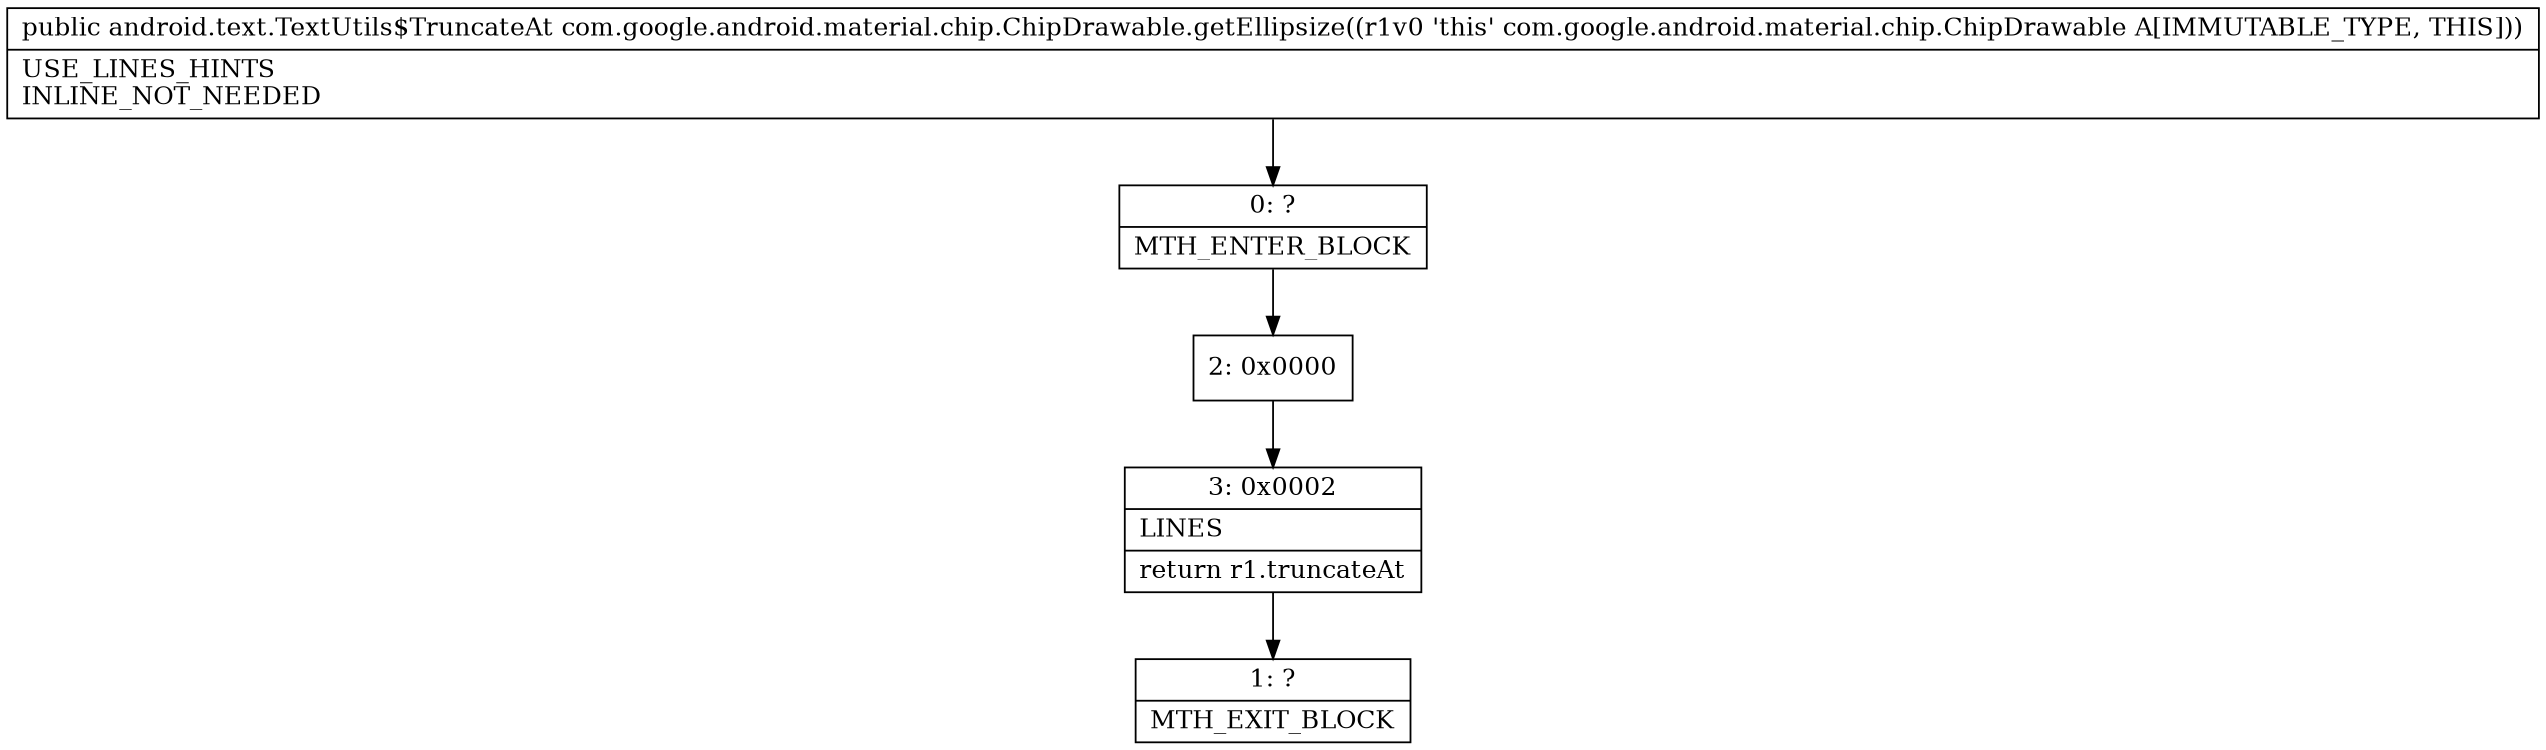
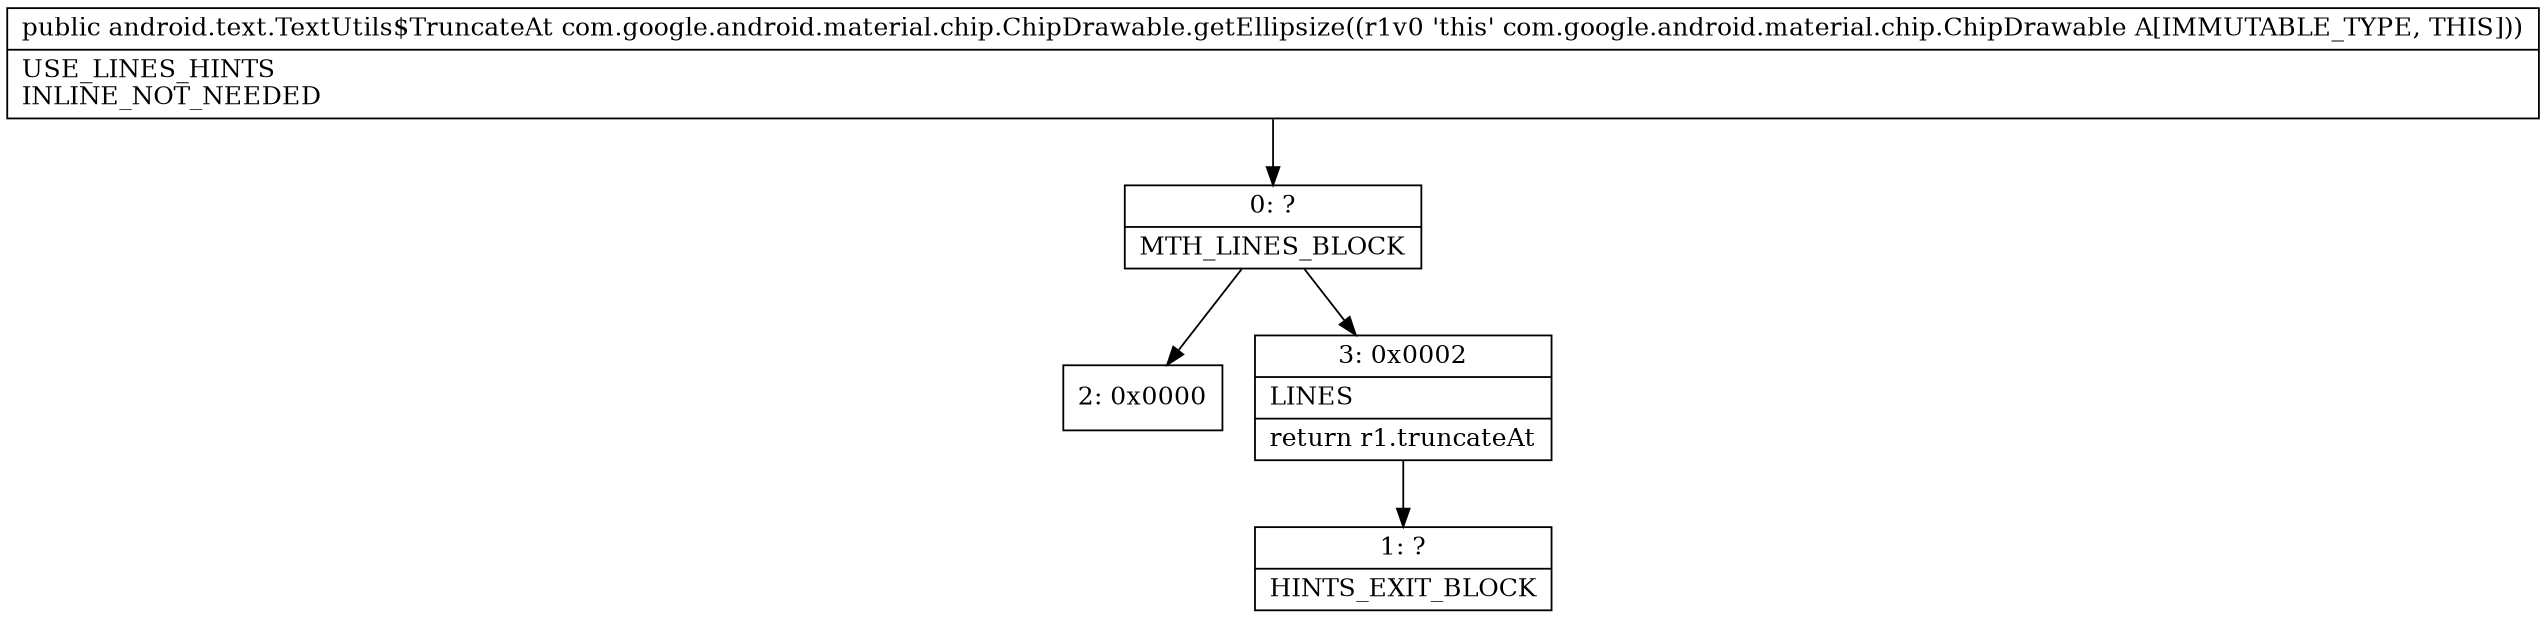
  digraph {
    node [shape=record]
-   n1 [label="{0\:\ ?|MTH_ENTER_BLOCK\l}"]
+   n1 [label="{0\:\ ?|MTH_LINES_BLOCK\l}"]
    n2 [label="{2\:\ 0x0000}"]
    n3 [label="{3\:\ 0x0002|LINES\l|return r1.truncateAt\l}"]
-   n4 [label="{1\:\ ?|MTH_EXIT_BLOCK\l}"]
+   n4 [label="{1\:\ ?|HINTS_EXIT_BLOCK\l}"]
    n5 [label="{public android.text.TextUtils$TruncateAt com.google.android.material.chip.ChipDrawable.getEllipsize((r1v0 'this' com.google.android.material.chip.ChipDrawable A[IMMUTABLE_TYPE, THIS]))  | USE_LINES_HINTS\lINLINE_NOT_NEEDED\l}"]
    n1 -> n2
-   n2 -> n3
+   n1 -> n3
    n3 -> n4
    n5 -> n1
  }
